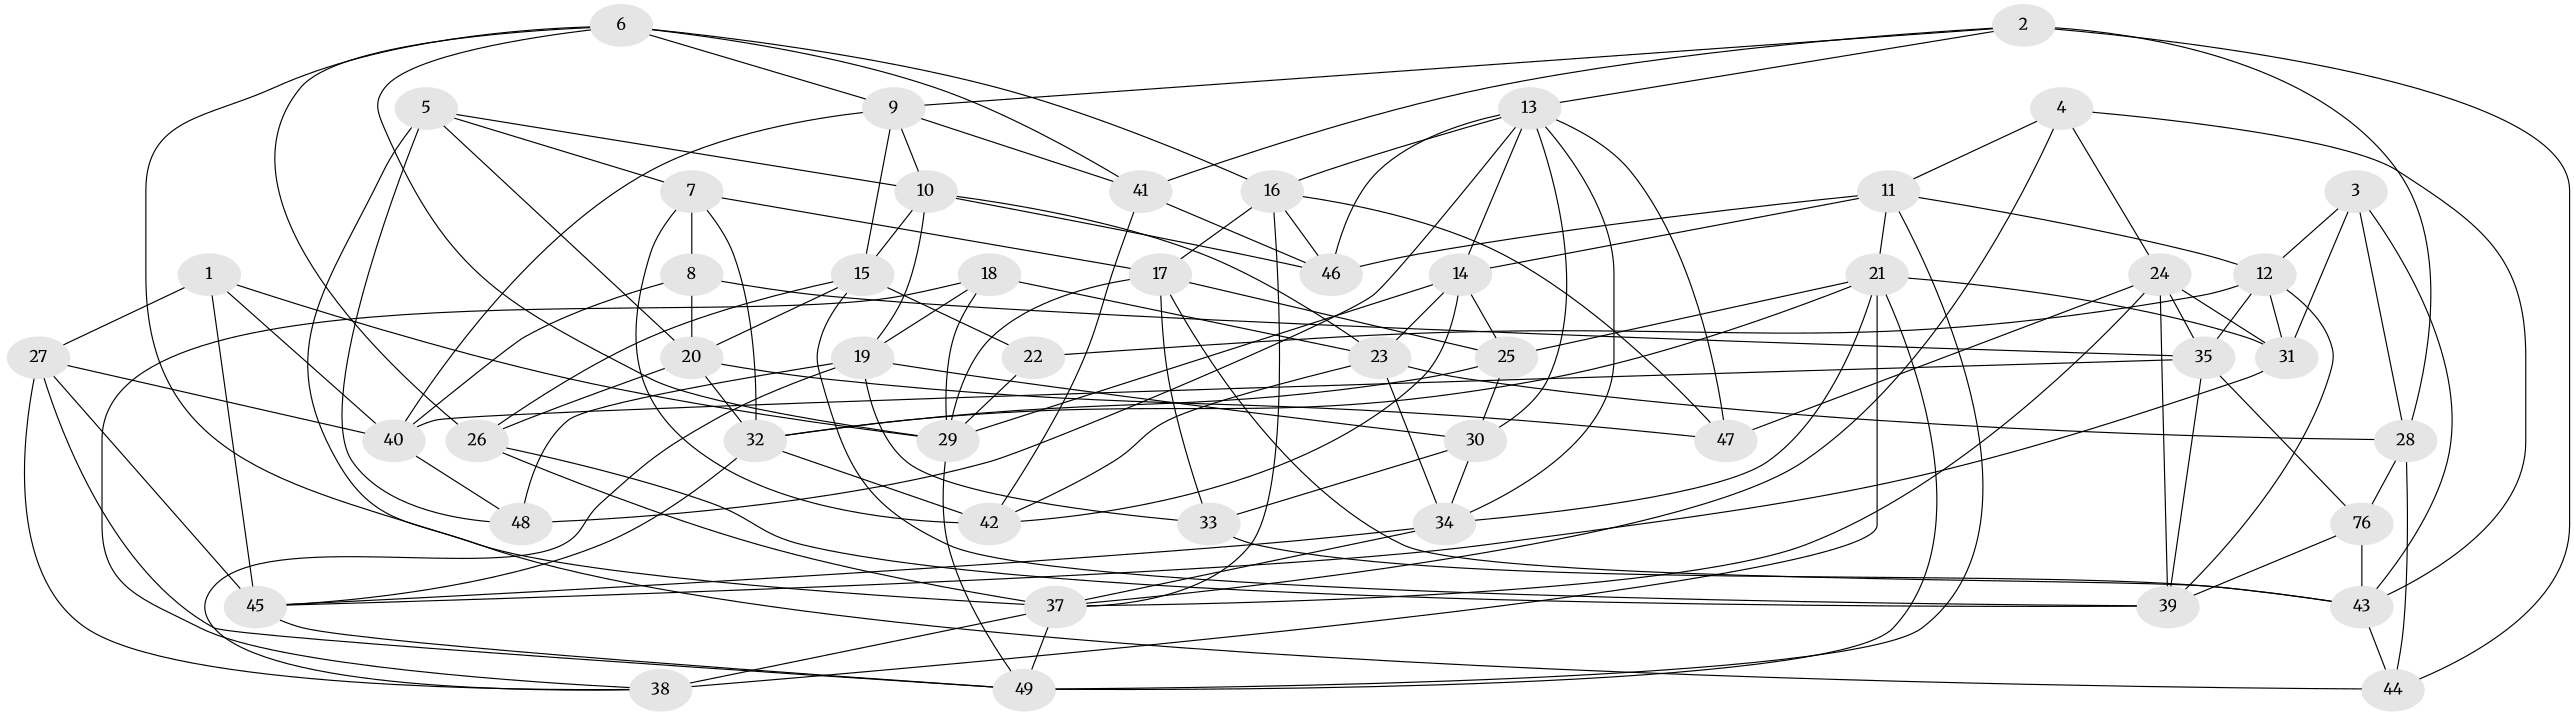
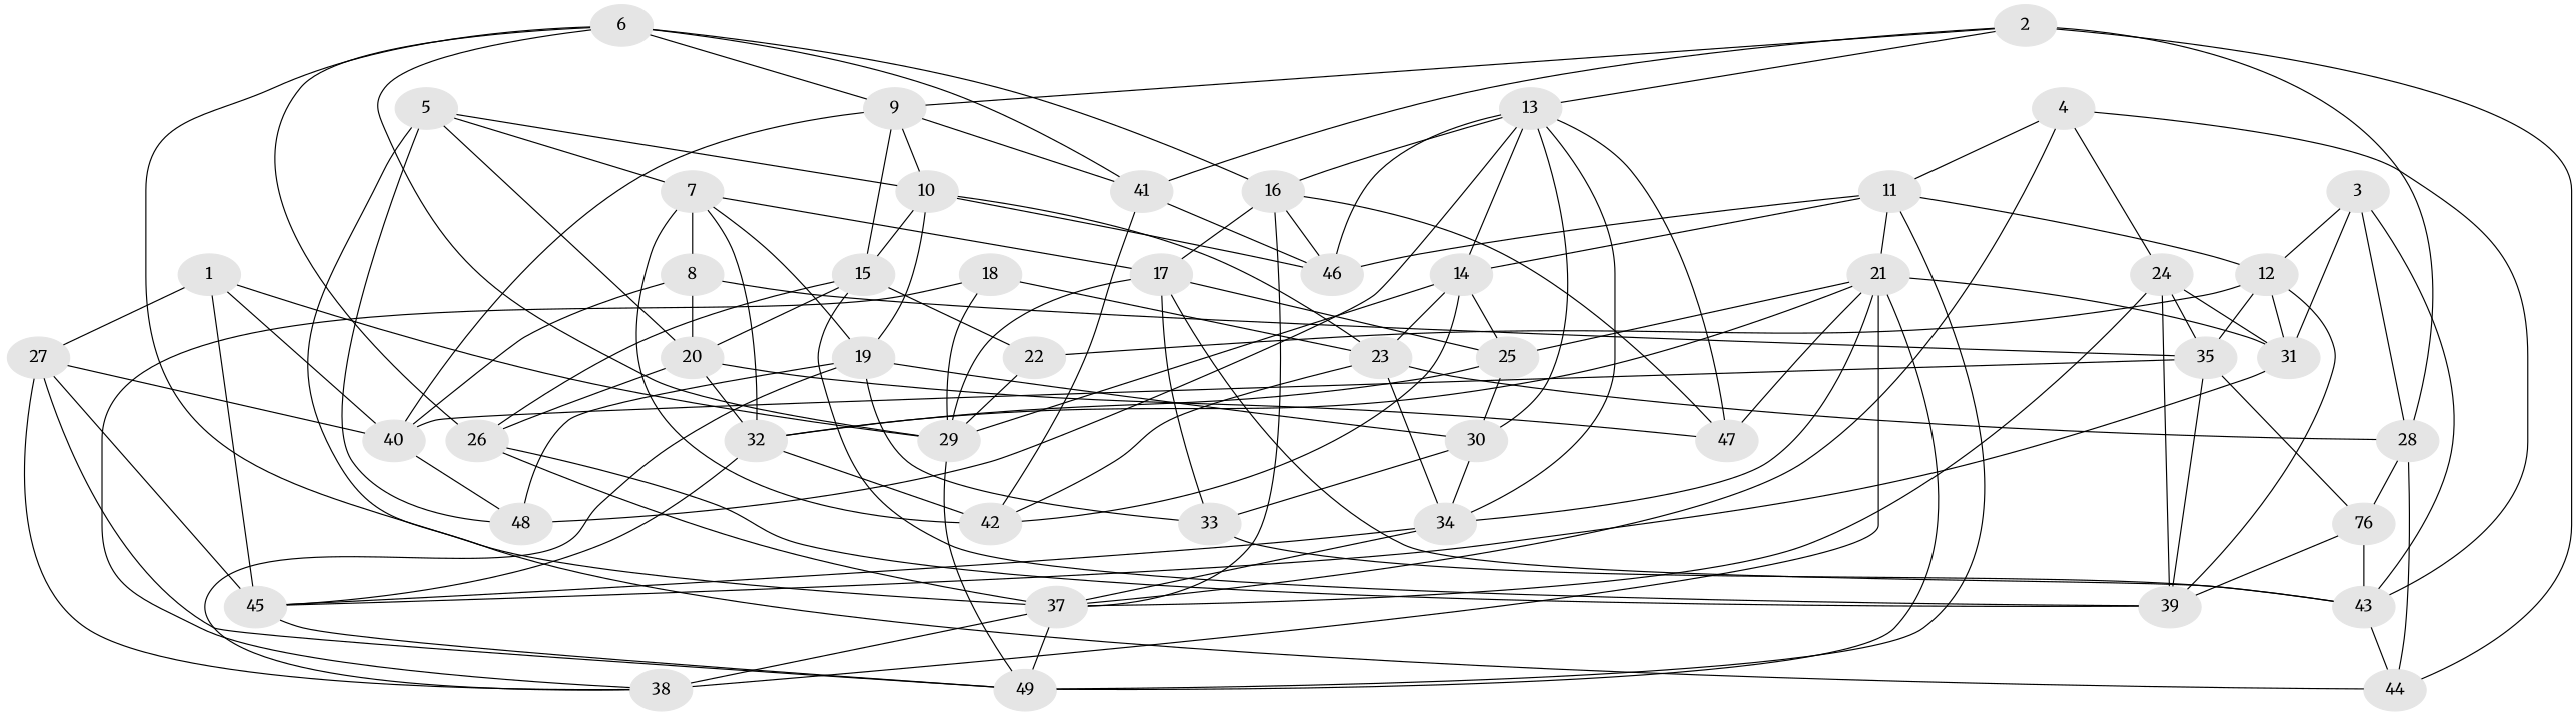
  graph {
    fontname=Merriweather
    node [color=gray90 fontname=Merriweather style=filled]
    edge [fontname=Merriweather weight=1.0]
    1
    27
    29
    40
    45
    49
    38
    48
    2
    9
    13
    28
    41
    44
    10
    15
    16
    46
    14
    30
    34
    47
    n23 [label=76]
    42
    3
    12
    31
    43
    35
    22
    39
    4
    11
    24
    37
    21
    5
    7
    20
    8
    17
    32
    19
    23
    26
    6
    25
    33
    18
    1 -- 27
    1 -- 29
    1 -- 40
    1 -- 45
    27 -- 40
    27 -- 45
    27 -- 49
    27 -- 38
    29 -- 49
    40 -- 48
    45 -- 49
    2 -- 9
    2 -- 13
    2 -- 28
    2 -- 41
    2 -- 44 [weight=2.0]
    9 -- 40
    9 -- 41
    9 -- 10
    9 -- 15
    13 -- 48 [weight=2.0]
    13 -- 16
    13 -- 46
    13 -- 14
    13 -- 30 [weight=2.0]
    13 -- 34
    13 -- 47
    28 -- 44
    28 -- n23
    41 -- 46 [weight=2.0]
    41 -- 42
    10 -- 15
    10 -- 46
    10 -- 19
    10 -- 23
    15 -- 22
    15 -- 39
    15 -- 20
    15 -- 26
    16 -- 46
    16 -- 47
    16 -- 37
    16 -- 17
    14 -- 29
    14 -- 42
    14 -- 23
    14 -- 25
    30 -- 34
    30 -- 33
    34 -- 45
    34 -- 37
    n23 -- 43
    n23 -- 39
    3 -- 28
    3 -- 12
    3 -- 31
    3 -- 43
    12 -- 31
    12 -- 35
    12 -- 22
    12 -- 39
    31 -- 45
    43 -- 44
    35 -- 40
    35 -- n23
    35 -- 39
    22 -- 29 [weight=2.0]
    4 -- 43
    4 -- 11
    4 -- 24
    4 -- 37
    11 -- 49
    11 -- 46
    11 -- 14
    11 -- 12
    11 -- 21
-   24 -- 47
+   21 -- 47
    24 -- 31
    24 -- 35
    24 -- 39
    24 -- 37
    37 -- 49
    37 -- 38
    21 -- 49
    21 -- 38 [weight=2.0]
    21 -- 34
    21 -- 31
    21 -- 32
    21 -- 25
    5 -- 48
    5 -- 44 [weight=2.0]
    5 -- 10
    5 -- 7
    5 -- 20
    7 -- 42 [weight=2.0]
    7 -- 8
    7 -- 17
    7 -- 32
    20 -- 47
    20 -- 32
    20 -- 26 [weight=2.0]
    8 -- 40
    8 -- 35
    8 -- 20
    17 -- 29
    17 -- 43
    17 -- 25
    17 -- 33
    32 -- 45
    32 -- 42
    19 -- 38
    19 -- 48
    19 -- 30
    19 -- 33
    23 -- 28
    23 -- 34
    23 -- 42
    26 -- 39
    26 -- 37
    6 -- 29
    6 -- 9
    6 -- 41
    6 -- 16
    6 -- 37
    6 -- 26
    25 -- 30
    25 -- 32
    33 -- 43
    18 -- 29
    18 -- 38
-   18 -- 19
+   7 -- 19
    18 -- 23
  }
